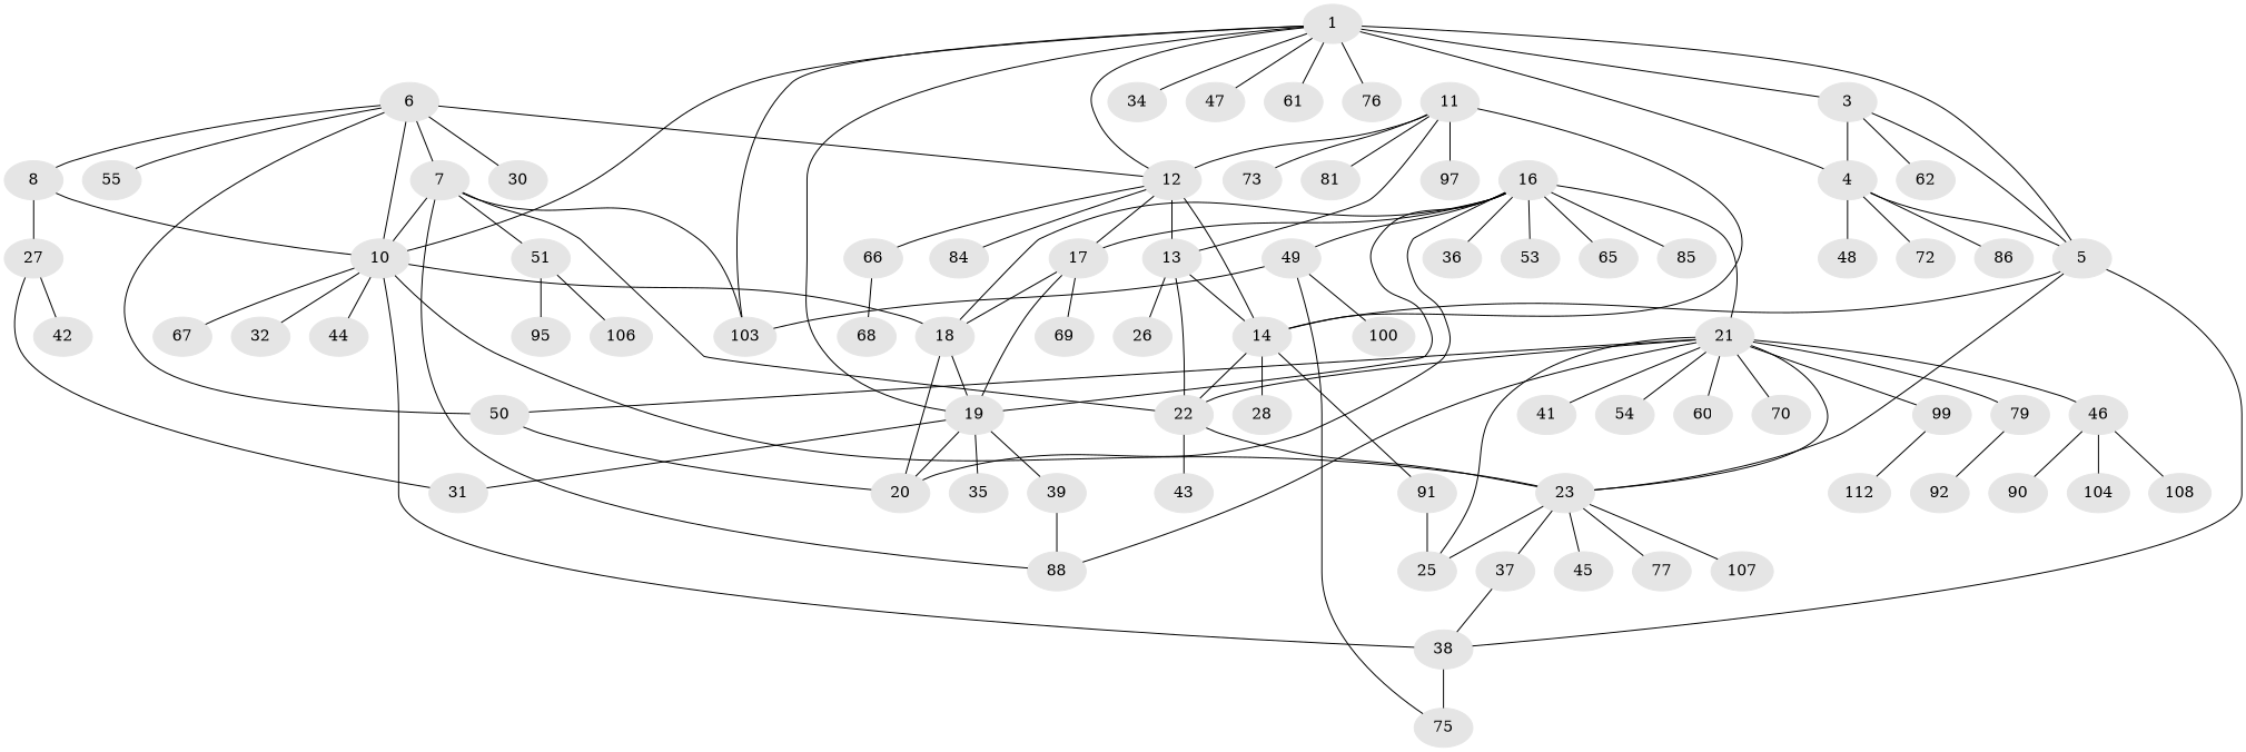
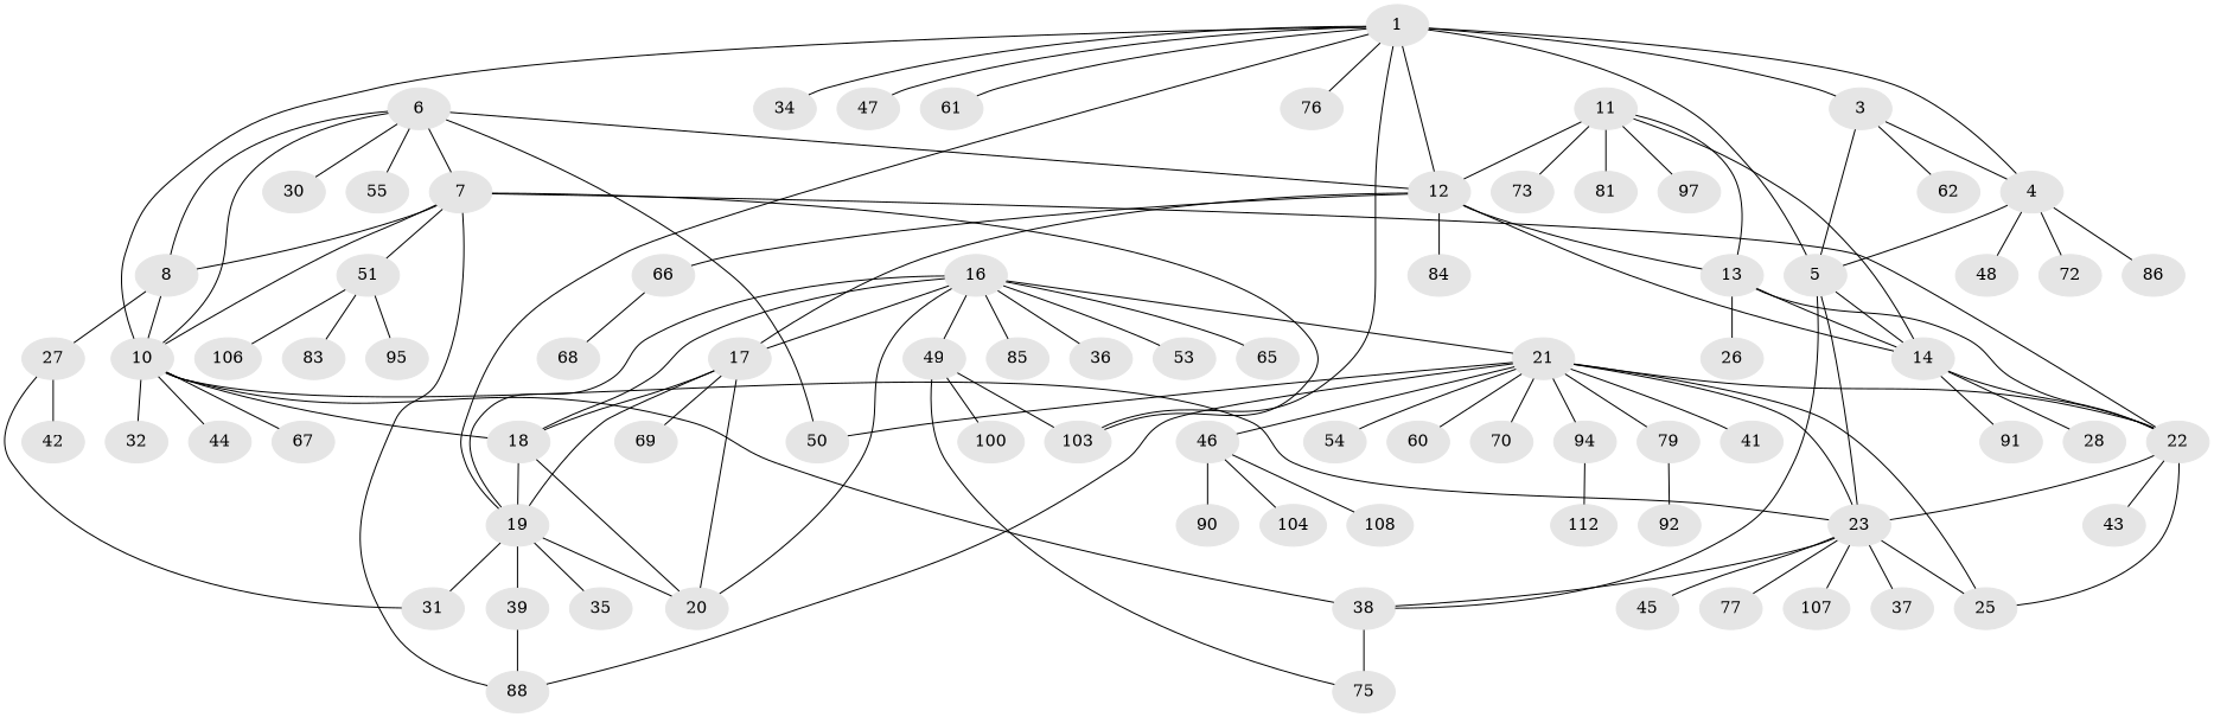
  graph {
    node [color=gray90 style=filled]
    1 [super="+2"]
    3
    4 [super="+58"]
    5 [super="+29"]
    10 [super="+74"]
    12 [super="+15"]
    19 [super="+71"]
    34
    47
    61
    76
    103
    62
    48
    72
    86
    14
    23 [super="+24"]
    38 [super="+96"]
    18 [super="+59"]
    32
    44
    67
    13
    17 [super="+64"]
    66
    84
    20
    31
    35
    39 [super="+63"]
    22 [super="+57"]
    28 [super="+111"]
    91
    25 [super="+87"]
    37
    45
    77
    107
    75 [super="+78"]
    6 [super="+52"]
    7 [super="+9"]
    8 [super="+102"]
    30
    55
    50
    51
    88 [super="+93"]
    27 [super="+98"]
    79 [super="+101"]
    92
    43
+   83 [super="+99"]
    95
    106
    42
    11 [super="+109"]
    73
    81
    97 [super="+105"]
    26
    69
    68
    16 [super="+33"]
    21 [super="+82"]
    36
    49 [super="+110"]
    53
    65
    85
    41
    46 [super="+89"]
    54
    60
    70
-   94 [label=99]
+   94
    100
    90
    104
    108
    112
    1 -- 3 [weight=2]
    1 -- 4 [weight=2]
    1 -- 5 [weight=2]
    1 -- 10
    1 -- 12
    1 -- 19
    1 -- 34
    1 -- 47
    1 -- 61
    1 -- 76
    1 -- 103
    3 -- 4
    3 -- 5
    3 -- 62
    4 -- 5
    4 -- 48
    4 -- 72
    4 -- 86
    5 -- 14
    5 -- 23
    5 -- 38
    10 -- 23
    10 -- 38
    10 -- 18
    10 -- 32
    10 -- 44
    10 -- 67
    12 -- 14 [weight=2]
    12 -- 13 [weight=2]
    12 -- 17
    12 -- 66
    12 -- 84
    19 -- 20
    19 -- 31
    19 -- 35
    19 -- 39
    14 -- 22
    14 -- 28
    14 -- 91
-   37 -- 38
+   23 -- 38
    23 -- 25 [weight=2]
    23 -- 37
    23 -- 45
    23 -- 77
    23 -- 107
    38 -- 75 [weight=2]
    18 -- 19
    18 -- 20
    13 -- 14
    13 -- 22
    13 -- 26
    17 -- 19
    17 -- 18
-   50 -- 20
+   17 -- 20
    17 -- 69
    66 -- 68
    39 -- 88
    22 -- 23 [weight=2]
-   91 -- 25
+   22 -- 25
    22 -- 43
    6 -- 10
    6 -- 12
    6 -- 7 [weight=2]
    6 -- 8
    6 -- 30
    6 -- 55
    6 -- 50
    7 -- 10 [weight=2]
    7 -- 103
    7 -- 22
+   7 -- 8 [weight=2]
    7 -- 51
    7 -- 88
    8 -- 10
    8 -- 27
+   51 -- 83
    51 -- 95
    51 -- 106
    27 -- 31
    27 -- 42
    79 -- 92
    11 -- 12 [weight=2]
    11 -- 14
    11 -- 13
    11 -- 73
    11 -- 81
    11 -- 97
    16 -- 19
    16 -- 18
    16 -- 17
    16 -- 20
    16 -- 21
    16 -- 36
    16 -- 49
    16 -- 53
    16 -- 65
    16 -- 85
    21 -- 23 [weight=2]
    21 -- 22
    21 -- 25
    21 -- 50
    21 -- 88
    21 -- 79
    21 -- 41
    21 -- 46
    21 -- 54
    21 -- 60
    21 -- 70
    21 -- 94
    49 -- 103
    49 -- 75
    49 -- 100
    46 -- 90
    46 -- 104
    46 -- 108
    94 -- 112
  }
